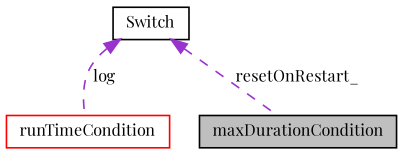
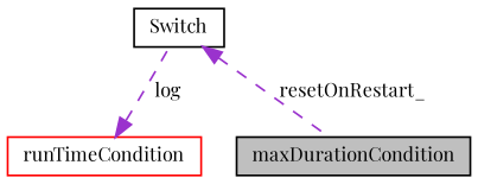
  digraph {
    fontname="Playfair Display"
    node [color=black fontname="Playfair Display" fontsize=10 shape=record]
    edge [color=darkorchid3 dir=back fontname="Playfair Display" fontsize=10 labelfontname=Helvetica labelfontsize=10 style=dashed]
    n1 [fillcolor=grey75 fontcolor=black height=0.2 label=maxDurationCondition style=filled width=0.4]
    n2 [color=red height=0.2 label=runTimeCondition width=0.4]
    n3 [height=0.2 label=Switch width=0.4]
    n3 -> n1 [label=" resetOnRestart_"]
-   n3 -> n2 [label=" log"]
+   n2 -> n3 [label=" log"]
  }
